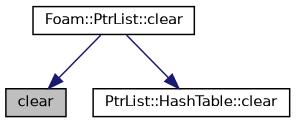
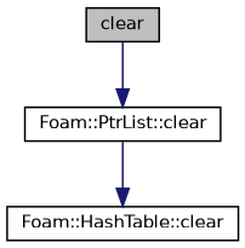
  digraph {
    rankdir=TB
    node [color=black fontname=Helvetica fontsize=10 shape=record]
    edge [color=midnightblue fontname=Helvetica fontsize=10 labelfontname=Helvetica labelfontsize=10 style=solid]
    n1 [fillcolor=grey75 fontcolor=black height=0.2 label=clear style=filled width=0.4]
    n2 [height=0.2 label="Foam::PtrList::clear" width=0.4]
-   n3 [height=0.2 label="PtrList::HashTable::clear" width=0.4]
-   n2 -> n1
+   n3 [height=0.2 label="Foam::HashTable::clear" width=0.4]
+   n1 -> n2
    n2 -> n3
  }
